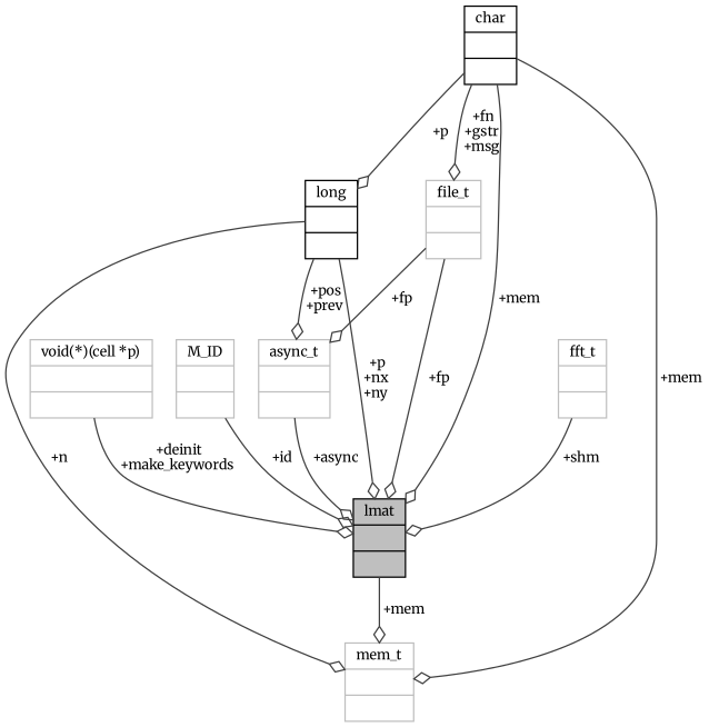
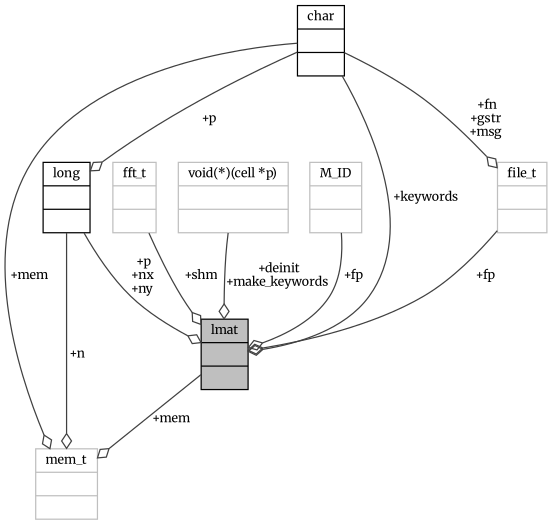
  digraph {
    fontname=Merriweather
    node [color=grey75 fontname=Merriweather fontsize=10 shape=record]
    edge [arrowhead=odiamond color=grey25 fontname=Merriweather fontsize=10 labelfontname=Helvetica labelfontsize=10 style=solid]
    n1 [color=black fillcolor=grey75 fontcolor=black height=0.2 label="{lmat\n||}" style=filled width=0.4]
    n2 [height=0.2 label="{mem_t\n||}" width=0.4]
    n3 [height=0.2 label="{file_t\n||}" width=0.4]
-   n4 [height=0.2 label="{async_t\n||}" width=0.4]
    n5 [color=black height=0.2 label="{char\n||}" width=0.4]
    n6 [color=black height=0.2 label="{long\n||}" width=0.4]
    n7 [height=0.2 label="{fft_t\n||}" width=0.4]
    n8 [height=0.2 label="{void(*)(cell *p)\n||}" width=0.4]
    n9 [height=0.2 label="{M_ID\n||}" width=0.4]
    n1 -> n2 [label=" +mem"]
    n3 -> n1 [label=" +fp"]
-   n3 -> n4 [label=" +fp"]
-   n4 -> n1 [label=" +async"]
-   n5 -> n1 [label=" +mem"]
+   n5 -> n1 [label=" +keywords"]
    n5 -> n2 [label=" +mem"]
    n5 -> n3 [label=" +fn\n+gstr\n+msg"]
    n5 -> n6 [label=" +p"]
    n6 -> n1 [label=" +p\n+nx\n+ny"]
    n6 -> n2 [label=" +n"]
-   n6 -> n4 [label=" +pos\n+prev"]
    n7 -> n1 [label=" +shm"]
    n8 -> n1 [label=" +deinit\n+make_keywords"]
-   n9 -> n1 [label=" +id"]
+   n9 -> n1 [label=" +fp"]
  }
